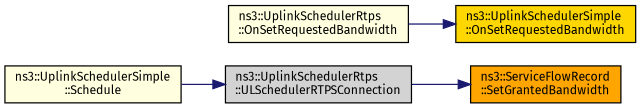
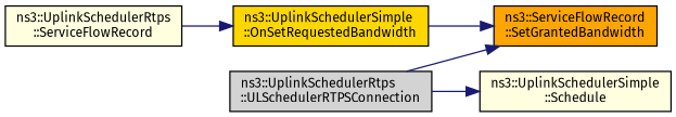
  digraph {
    fontname="Fira Sans"
    rankdir=RL
    node [color=black fillcolor=lightyellow fontname="Fira Sans" fontsize=10 shape=record style=filled]
    edge [color=midnightblue dir=back fontname="Fira Sans" fontsize=10 labelfontname=Helvetica labelfontsize=10 style=solid]
    n1 [fillcolor=orange fontcolor=black height=0.2 label="ns3::ServiceFlowRecord\l::SetGrantedBandwidth" width=0.4]
    n2 [fillcolor=gold height=0.2 label="ns3::UplinkSchedulerSimple\l::OnSetRequestedBandwidth" width=0.4]
    n3 [fillcolor=lightgrey height=0.2 label="ns3::UplinkSchedulerRtps\l::ULSchedulerRTPSConnection" width=0.4]
-   n4 [height=0.2 label="ns3::UplinkSchedulerRtps\l::OnSetRequestedBandwidth" width=0.4]
+   n4 [height=0.2 label="ns3::UplinkSchedulerRtps\l::ServiceFlowRecord" width=0.4]
    n5 [height=0.2 label="ns3::UplinkSchedulerSimple\l::Schedule" width=0.4]
+   n1 -> n2
    n1 -> n3
    n2 -> n4
-   n3 -> n5
+   n5 -> n3
  }
